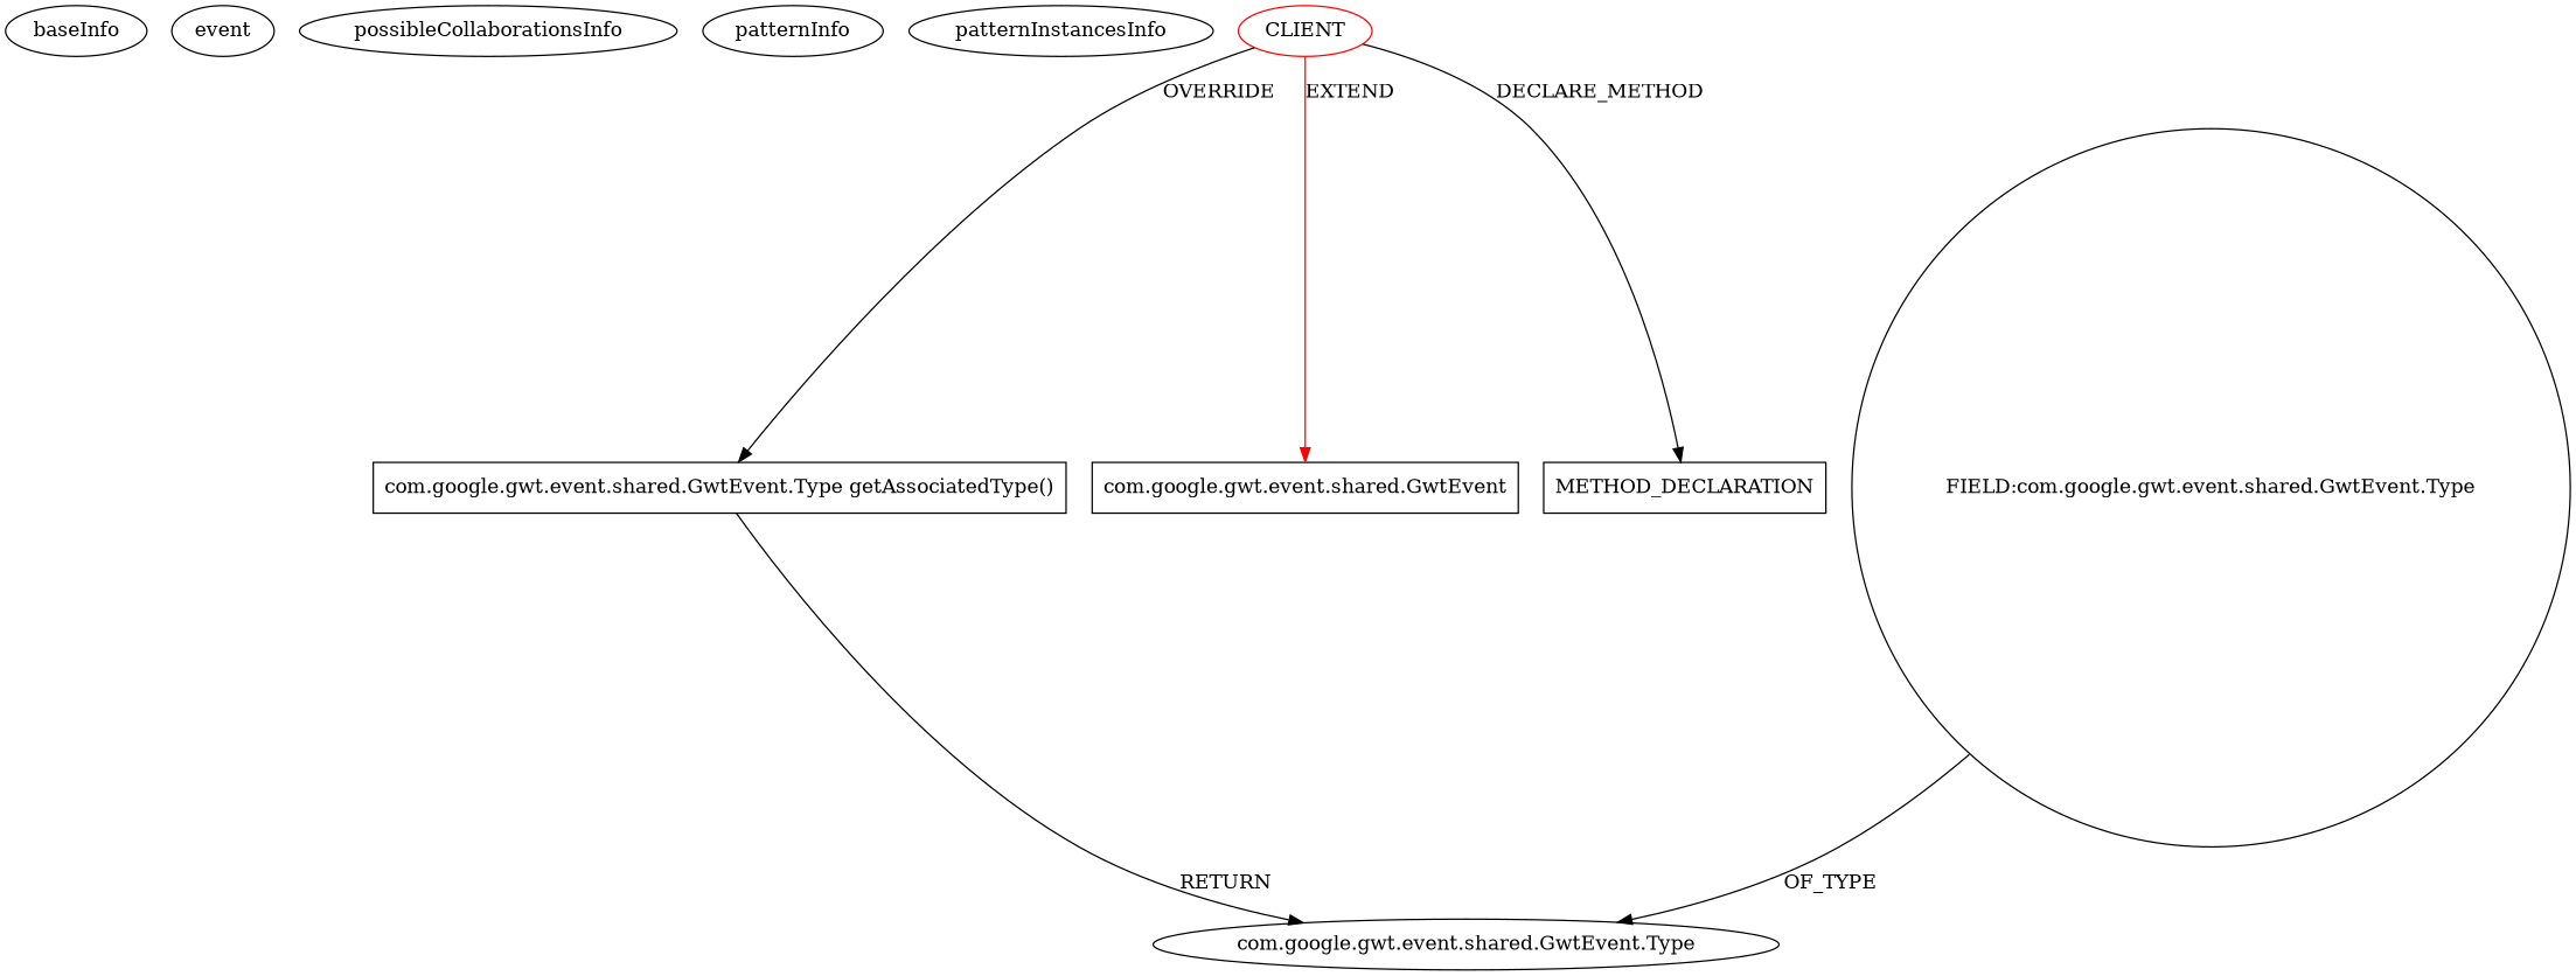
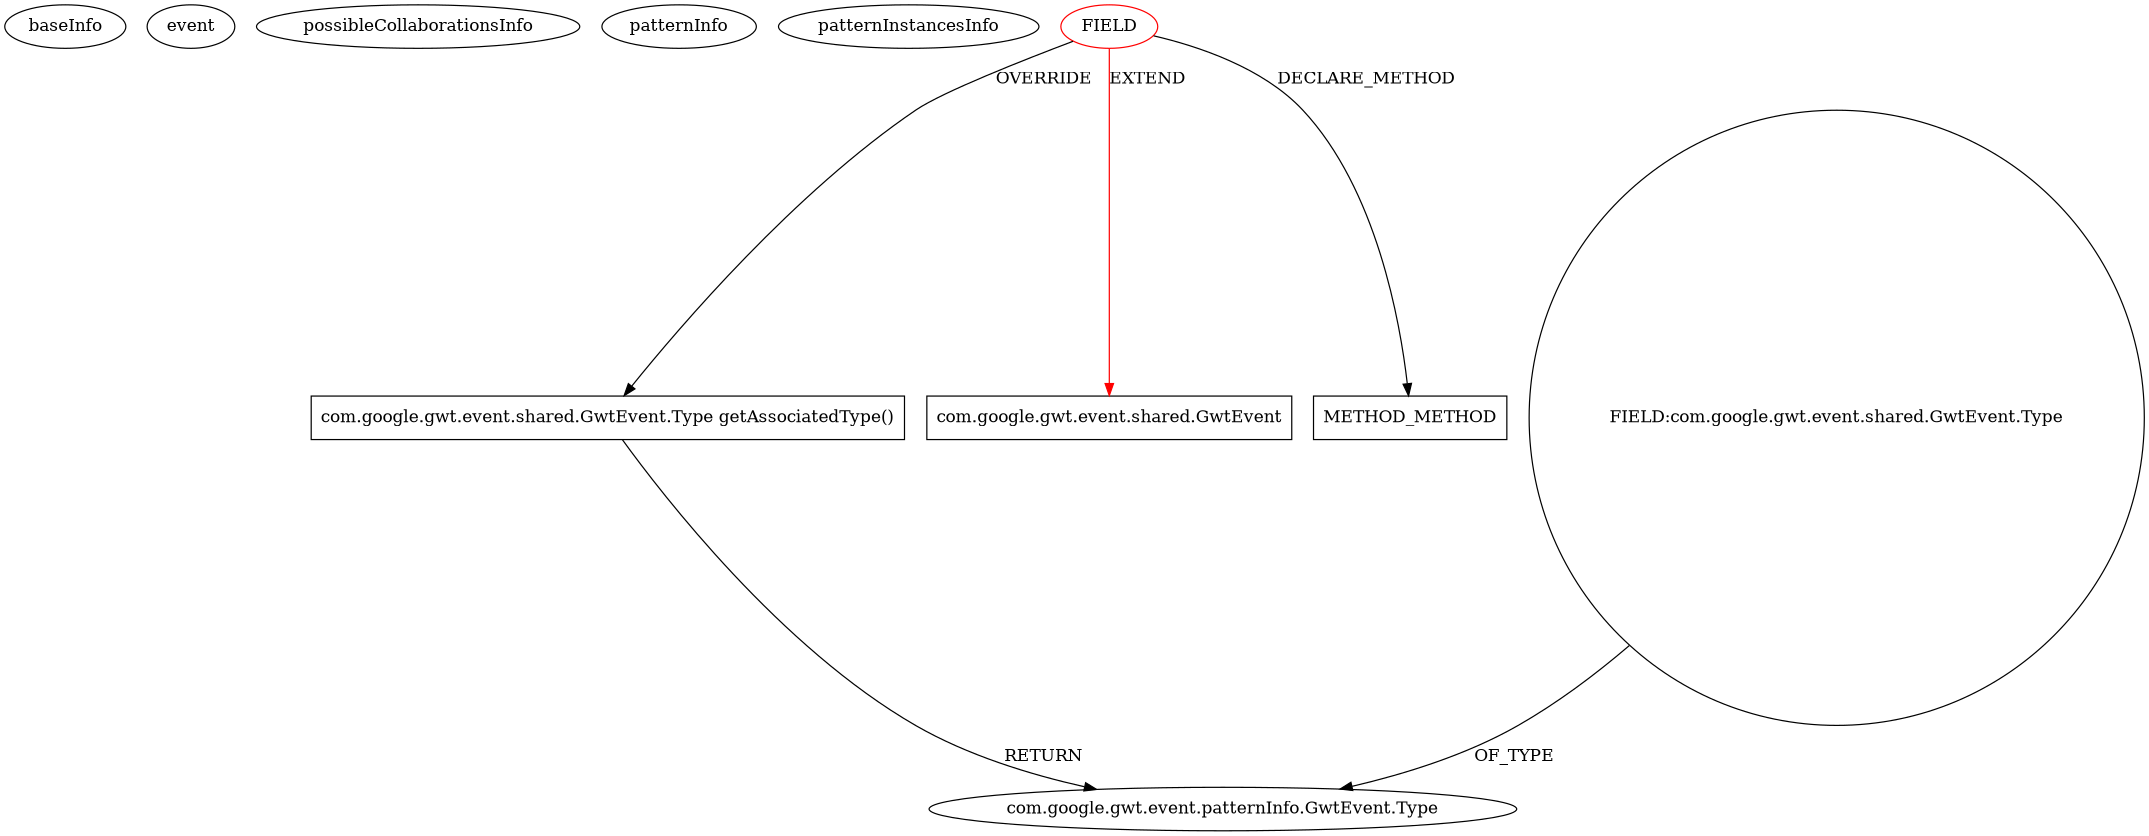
  digraph {
    node [isFrameworkType=false]
    baseInfo [category=pattern graphId=202 isAnonymous=false possibleRelation=false isFrameworkType=""]
    n2 [0="com.google.gwt.event.shared.GwtEvent" label=event isFrameworkType=""]
    possibleCollaborationsInfo [isFrameworkType=""]
    patternInfo [frequency=6.0 patternRootClient=0 isFrameworkType=""]
    patternInstancesInfo [0="dapicard-gwt-surface~/dapicard-gwt-surface/gwt-surface-master/gwt-surface/src/main/java/com/axeiya/gwt/surface/client/event/selectionchange/SelectionChangeEvent.java~SelectionChangeEvent~1243" 1="dapicard-gwt-surface~/dapicard-gwt-surface/gwt-surface-master/gwt-surface/src/main/java/com/axeiya/gwt/surface/client/event/hotkeypressed/HotKeyPressedEvent.java~HotKeyPressedEvent~1235" 2="dapicard-gwt-surface~/dapicard-gwt-surface/gwt-surface-master/gwt-surface/src/main/java/com/axeiya/gwt/surface/client/event/selectedsurfacechange/SelectedSurfaceChangeEvent.java~SelectedSurfaceChangeEvent~1240" 3="dapicard-gwt-surface~/dapicard-gwt-surface/gwt-surface-master/gwt-surface/src/main/java/com/axeiya/gwt/surface/client/event/enterkeypressed/EnterKeyPressedEvent.java~EnterKeyPressedEvent~1232" 4="dapicard-gwt-surface~/dapicard-gwt-surface/gwt-surface-master/gwt-surface/src/main/java/com/axeiya/gwt/surface/client/event/domchange/DomChangeEvent.java~DomChangeEvent~1229" 5="aviera-websockets-gwtready~/aviera-websockets-gwtready/websockets-gwtready-master/src/org/arielviera/gwt/websockets/client/websockets/WebSocketMessageEvent.java~WebSocketMessageEvent~783" isFrameworkType=""]
-   n6 [label="com.google.gwt.event.shared.GwtEvent.Type" vertexType=FRAMEWORK_CLASS_TYPE]
+   n6 [label="com.google.gwt.event.patternInfo.GwtEvent.Type" vertexType=FRAMEWORK_CLASS_TYPE]
    n7 [label="com.google.gwt.event.shared.GwtEvent.Type getAssociatedType()" shape=box vertexType=OVERRIDING_METHOD_DECLARATION]
-   n8 [color=red label=CLIENT vertexType=ROOT_CLIENT_CLASS_DECLARATION]
+   n8 [color=red label=FIELD vertexType=ROOT_CLIENT_CLASS_DECLARATION]
    n9 [label="com.google.gwt.event.shared.GwtEvent" shape=box vertexType=FRAMEWORK_CLASS_TYPE]
-   n10 [label=METHOD_DECLARATION shape=box vertexType=CLIENT_METHOD_DECLARATION]
+   n10 [label=METHOD_METHOD shape=box vertexType=CLIENT_METHOD_DECLARATION]
    n11 [label="FIELD:com.google.gwt.event.shared.GwtEvent.Type" shape=circle vertexType=FIELD_DECLARATION]
    n7 -> n6 [label=RETURN]
    n8 -> n7 [label=OVERRIDE]
    n8 -> n9 [color=red label=EXTEND]
    n8 -> n10 [label=DECLARE_METHOD]
    n11 -> n6 [label=OF_TYPE]
  }
